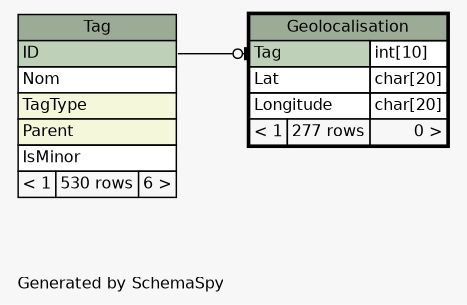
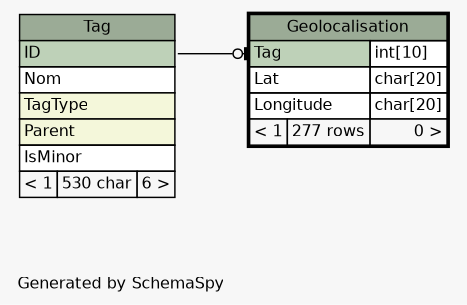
  digraph {
    bgcolor="#f7f7f7"
    fontname=Helvetica
    fontsize=11
    label="\nGenerated by SchemaSpy"
    labeljust=l
    nodesep=0.18
    rankdir=RL
    ranksep=0.46
    node [fontname=Helvetica fontsize=11 shape=plaintext]
    n1 [label=<     <TABLE BORDER="2" CELLBORDER="1" CELLSPACING="0" BGCOLOR="#ffffff">       <TR><TD COLSPAN="3" BGCOLOR="#9bab96" ALIGN="CENTER">Geolocalisation</TD></TR>       <TR><TD PORT="Tag" COLSPAN="2" BGCOLOR="#bed1b8" ALIGN="LEFT">Tag</TD><TD PORT="Tag.type" ALIGN="LEFT">int[10]</TD></TR>       <TR><TD PORT="Lat" COLSPAN="2" ALIGN="LEFT">Lat</TD><TD PORT="Lat.type" ALIGN="LEFT">char[20]</TD></TR>       <TR><TD PORT="Longitude" COLSPAN="2" ALIGN="LEFT">Longitude</TD><TD PORT="Longitude.type" ALIGN="LEFT">char[20]</TD></TR>       <TR><TD ALIGN="LEFT" BGCOLOR="#f7f7f7">&lt; 1</TD><TD ALIGN="RIGHT" BGCOLOR="#f7f7f7">277 rows</TD><TD ALIGN="RIGHT" BGCOLOR="#f7f7f7">0 &gt;</TD></TR>     </TABLE>>]
-   n2 [label=<     <TABLE BORDER="0" CELLBORDER="1" CELLSPACING="0" BGCOLOR="#ffffff">       <TR><TD COLSPAN="3" BGCOLOR="#9bab96" ALIGN="CENTER">Tag</TD></TR>       <TR><TD PORT="ID" COLSPAN="3" BGCOLOR="#bed1b8" ALIGN="LEFT">ID</TD></TR>       <TR><TD PORT="Nom" COLSPAN="3" ALIGN="LEFT">Nom</TD></TR>       <TR><TD PORT="TagType" COLSPAN="3" BGCOLOR="#f4f7da" ALIGN="LEFT">TagType</TD></TR>       <TR><TD PORT="Parent" COLSPAN="3" BGCOLOR="#f4f7da" ALIGN="LEFT">Parent</TD></TR>       <TR><TD PORT="IsMinor" COLSPAN="3" ALIGN="LEFT">IsMinor</TD></TR>       <TR><TD ALIGN="LEFT" BGCOLOR="#f7f7f7">&lt; 1</TD><TD ALIGN="RIGHT" BGCOLOR="#f7f7f7">530 rows</TD><TD ALIGN="RIGHT" BGCOLOR="#f7f7f7">6 &gt;</TD></TR>     </TABLE>>]
+   n2 [label=<     <TABLE BORDER="0" CELLBORDER="1" CELLSPACING="0" BGCOLOR="#ffffff">       <TR><TD COLSPAN="3" BGCOLOR="#9bab96" ALIGN="CENTER">Tag</TD></TR>       <TR><TD PORT="ID" COLSPAN="3" BGCOLOR="#bed1b8" ALIGN="LEFT">ID</TD></TR>       <TR><TD PORT="Nom" COLSPAN="3" ALIGN="LEFT">Nom</TD></TR>       <TR><TD PORT="TagType" COLSPAN="3" BGCOLOR="#f4f7da" ALIGN="LEFT">TagType</TD></TR>       <TR><TD PORT="Parent" COLSPAN="3" BGCOLOR="#f4f7da" ALIGN="LEFT">Parent</TD></TR>       <TR><TD PORT="IsMinor" COLSPAN="3" ALIGN="LEFT">IsMinor</TD></TR>       <TR><TD ALIGN="LEFT" BGCOLOR="#f7f7f7">&lt; 1</TD><TD ALIGN="RIGHT" BGCOLOR="#f7f7f7">530 char</TD><TD ALIGN="RIGHT" BGCOLOR="#f7f7f7">6 &gt;</TD></TR>     </TABLE>>]
    n1 -> n2 [arrowhead=none arrowsize=0.8 arrowtail=teeodot dir=back headport="ID:e" tailport="Tag:w"]
  }
